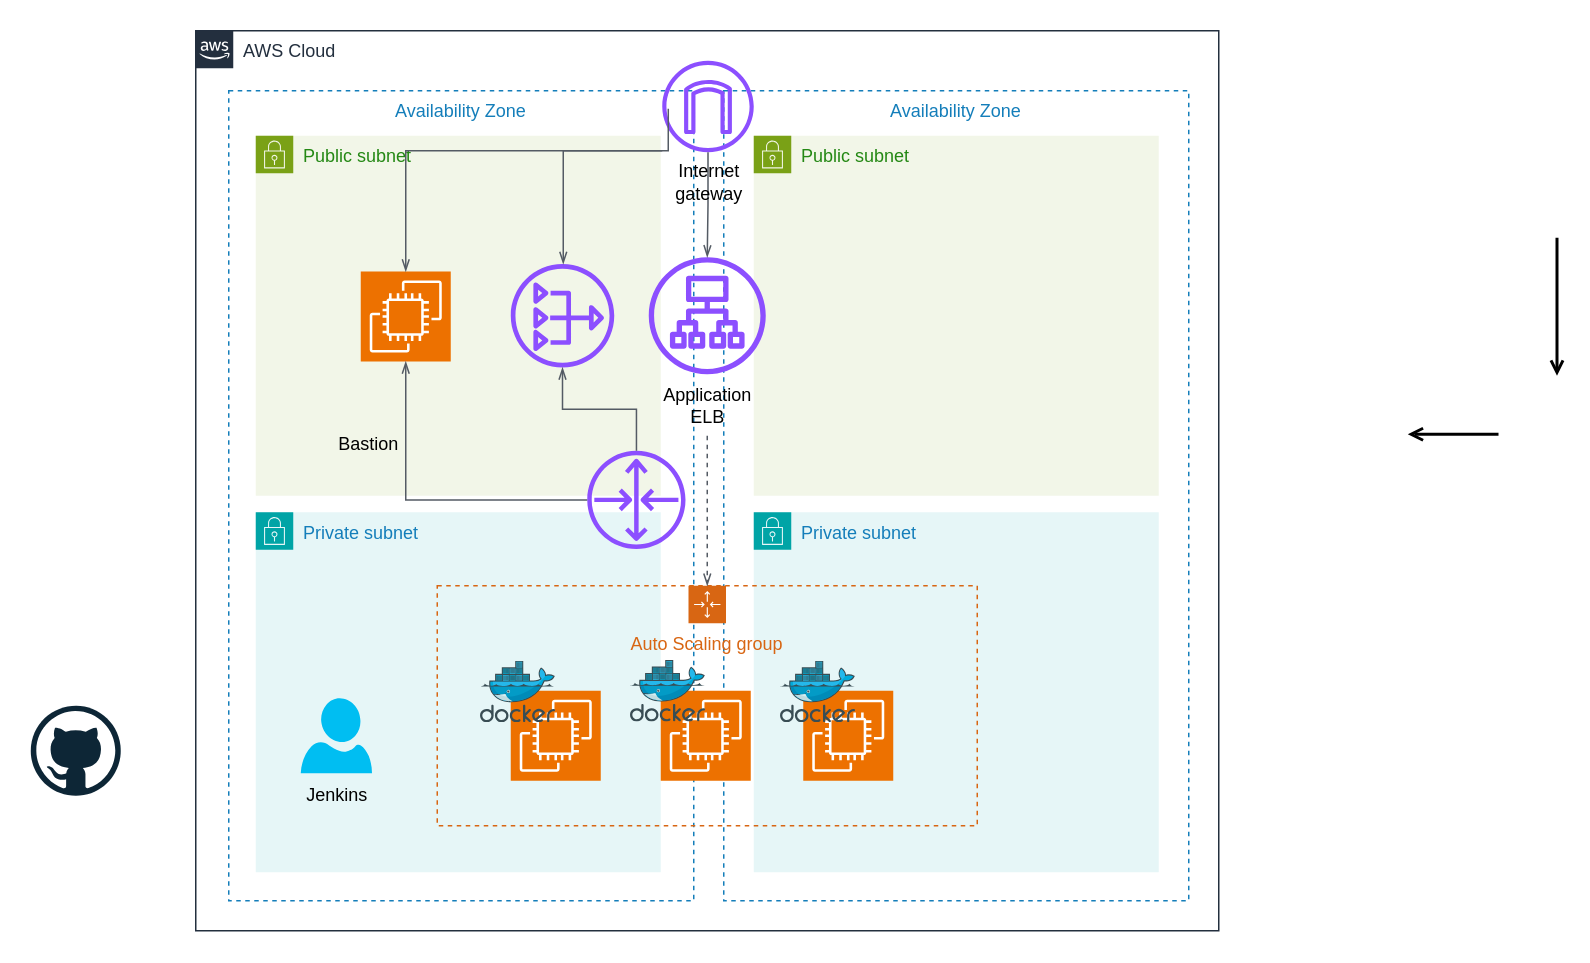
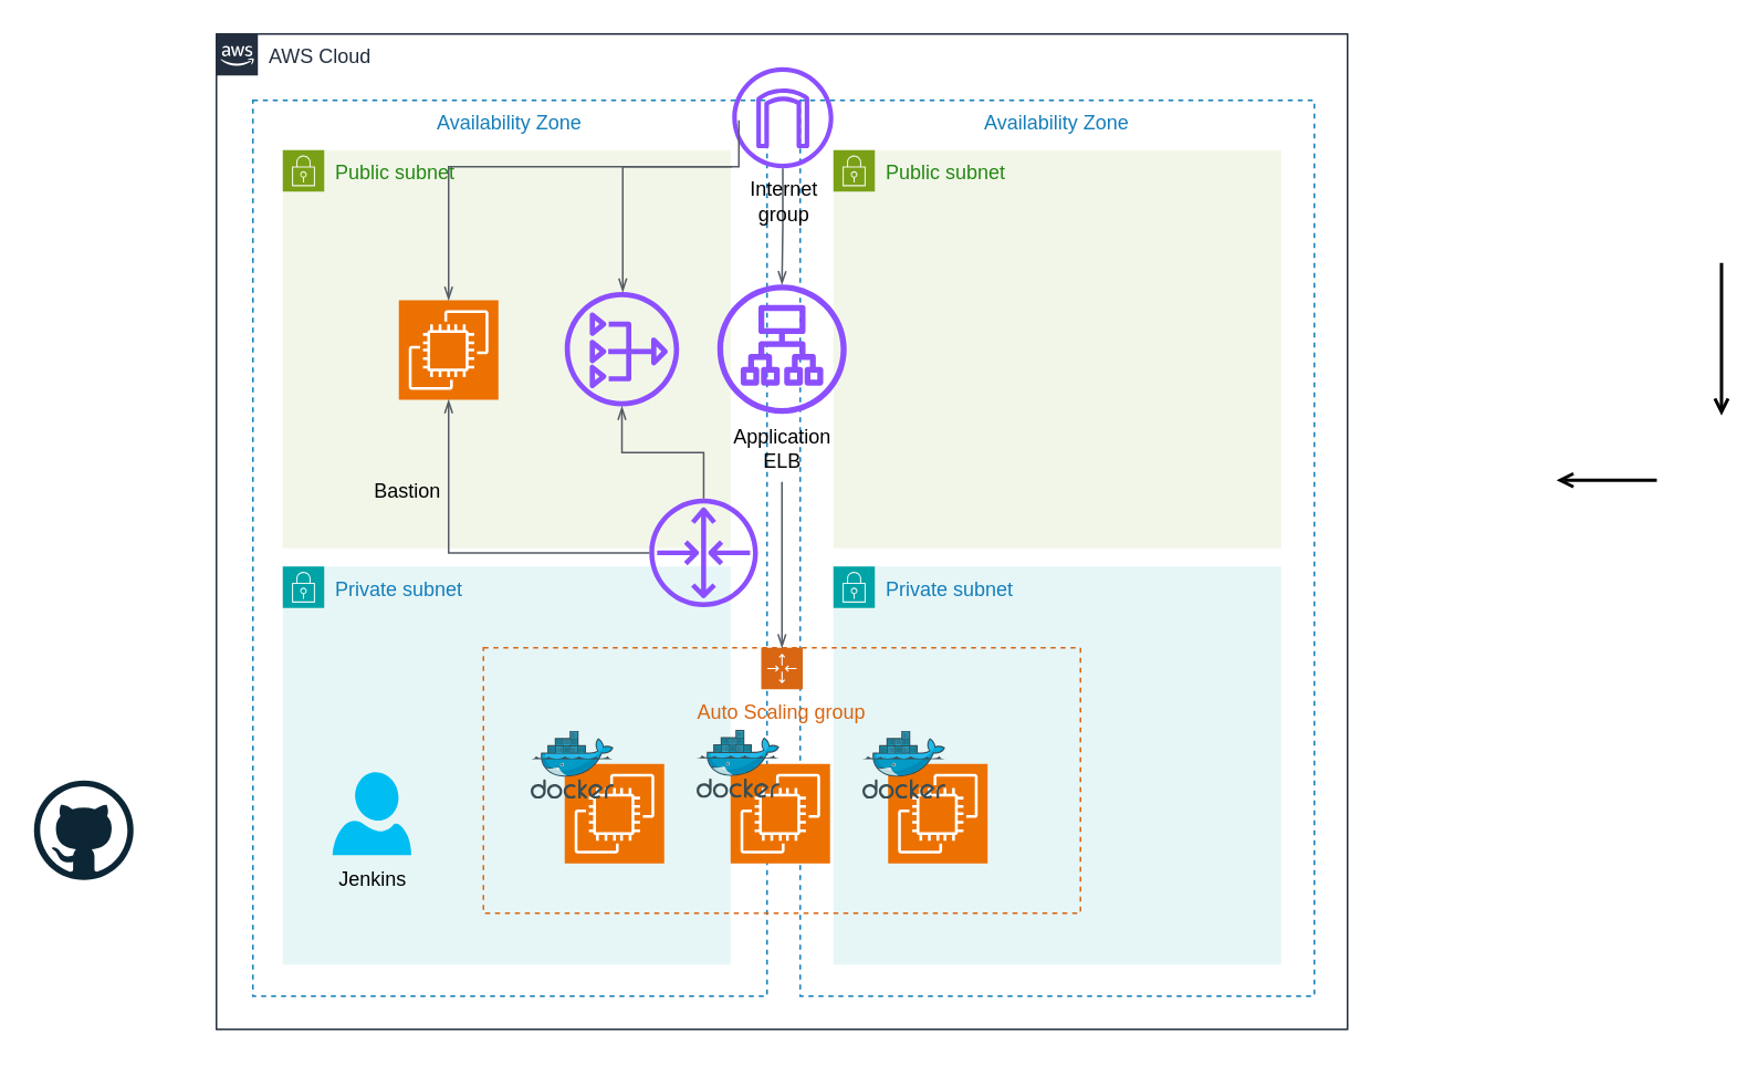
  <mxCell id="0" />
  <mxCell id="1" parent="0" />
  <mxCell id="2" value="AWS Cloud" style="points=[[0,0],[0.25,0],[0.5,0],[0.75,0],[1,0],[1,0.25],[1,0.5],[1,0.75],[1,1],[0.75,1],[0.5,1],[0.25,1],[0,1],[0,0.75],[0,0.5],[0,0.25]];outlineConnect=0;gradientColor=none;html=1;whiteSpace=wrap;fontSize=12;fontStyle=0;shape=mxgraph.aws4.group;grIcon=mxgraph.aws4.group_aws_cloud_alt;strokeColor=#232F3E;fillColor=none;verticalAlign=top;align=left;spacingLeft=30;fontColor=#232F3E;dashed=0;labelBackgroundColor=#ffffff;container=1;pointerEvents=0;collapsible=0;recursiveResize=0;" parent="1" vertex="1"><mxGeometry x="130" y="20" width="682" height="600" as="geometry" /></mxCell>
  <mxCell id="3" value="Availability Zone" style="fillColor=none;strokeColor=#147EBA;dashed=1;verticalAlign=top;fontStyle=0;fontColor=#147EBA;whiteSpace=wrap;html=1;" vertex="1" parent="2"><mxGeometry x="22" y="40" width="310" height="540" as="geometry" /></mxCell>
  <mxCell id="4" value="Availability Zone" style="fillColor=none;strokeColor=#147EBA;dashed=1;verticalAlign=top;fontStyle=0;fontColor=#147EBA;whiteSpace=wrap;html=1;" vertex="1" parent="2"><mxGeometry x="352" y="40" width="310" height="540" as="geometry" /></mxCell>
  <mxCell id="5" value="Private subnet" style="points=[[0,0],[0.25,0],[0.5,0],[0.75,0],[1,0],[1,0.25],[1,0.5],[1,0.75],[1,1],[0.75,1],[0.5,1],[0.25,1],[0,1],[0,0.75],[0,0.5],[0,0.25]];outlineConnect=0;gradientColor=none;html=1;whiteSpace=wrap;fontSize=12;fontStyle=0;container=1;pointerEvents=0;collapsible=0;recursiveResize=0;shape=mxgraph.aws4.group;grIcon=mxgraph.aws4.group_security_group;grStroke=0;strokeColor=#00A4A6;fillColor=#E6F6F7;verticalAlign=top;align=left;spacingLeft=30;fontColor=#147EBA;dashed=0;" vertex="1" parent="2"><mxGeometry x="40" y="321" width="270" height="240" as="geometry" /></mxCell>
  <mxCell id="6" value="Jenkins" style="text;html=1;align=center;verticalAlign=middle;resizable=0;points=[];autosize=1;strokeColor=none;fillColor=none;" vertex="1" parent="5"><mxGeometry x="23.75" y="174" width="60" height="30" as="geometry" /></mxCell>
  <mxCell id="7" value="Private subnet" style="points=[[0,0],[0.25,0],[0.5,0],[0.75,0],[1,0],[1,0.25],[1,0.5],[1,0.75],[1,1],[0.75,1],[0.5,1],[0.25,1],[0,1],[0,0.75],[0,0.5],[0,0.25]];outlineConnect=0;gradientColor=none;html=1;whiteSpace=wrap;fontSize=12;fontStyle=0;container=1;pointerEvents=0;collapsible=0;recursiveResize=0;shape=mxgraph.aws4.group;grIcon=mxgraph.aws4.group_security_group;grStroke=0;strokeColor=#00A4A6;fillColor=#E6F6F7;verticalAlign=top;align=left;spacingLeft=30;fontColor=#147EBA;dashed=0;" vertex="1" parent="2"><mxGeometry x="372" y="321" width="270" height="240" as="geometry" /></mxCell>
  <mxCell id="8" value="Public subnet" style="points=[[0,0],[0.25,0],[0.5,0],[0.75,0],[1,0],[1,0.25],[1,0.5],[1,0.75],[1,1],[0.75,1],[0.5,1],[0.25,1],[0,1],[0,0.75],[0,0.5],[0,0.25]];outlineConnect=0;gradientColor=none;html=1;whiteSpace=wrap;fontSize=12;fontStyle=0;container=1;pointerEvents=0;collapsible=0;recursiveResize=0;shape=mxgraph.aws4.group;grIcon=mxgraph.aws4.group_security_group;grStroke=0;strokeColor=#7AA116;fillColor=#F2F6E8;verticalAlign=top;align=left;spacingLeft=30;fontColor=#248814;dashed=0;" vertex="1" parent="2"><mxGeometry x="40" y="70" width="270" height="240" as="geometry" /></mxCell>
  <mxCell id="9" value="" style="sketch=0;points=[[0,0,0],[0.25,0,0],[0.5,0,0],[0.75,0,0],[1,0,0],[0,1,0],[0.25,1,0],[0.5,1,0],[0.75,1,0],[1,1,0],[0,0.25,0],[0,0.5,0],[0,0.75,0],[1,0.25,0],[1,0.5,0],[1,0.75,0]];outlineConnect=0;fontColor=#232F3E;fillColor=#ED7100;strokeColor=#ffffff;dashed=0;verticalLabelPosition=bottom;verticalAlign=top;align=center;html=1;fontSize=12;fontStyle=0;aspect=fixed;shape=mxgraph.aws4.resourceIcon;resIcon=mxgraph.aws4.ec2;" vertex="1" parent="8"><mxGeometry x="70" y="90.5" width="60" height="60" as="geometry" /></mxCell>
  <mxCell id="10" value="Bastion" style="text;html=1;align=center;verticalAlign=middle;resizable=0;points=[];autosize=1;strokeColor=none;fillColor=none;" vertex="1" parent="8"><mxGeometry x="45" y="190.5" width="60" height="30" as="geometry" /></mxCell>
  <mxCell id="11" value="" style="sketch=0;outlineConnect=0;fontColor=#232F3E;gradientColor=none;fillColor=#8C4FFF;strokeColor=none;dashed=0;verticalLabelPosition=bottom;verticalAlign=top;align=center;html=1;fontSize=12;fontStyle=0;aspect=fixed;pointerEvents=1;shape=mxgraph.aws4.nat_gateway;" vertex="1" parent="8"><mxGeometry x="170" y="85.5" width="69" height="69" as="geometry" /></mxCell>
  <mxCell id="12" value="Public subnet" style="points=[[0,0],[0.25,0],[0.5,0],[0.75,0],[1,0],[1,0.25],[1,0.5],[1,0.75],[1,1],[0.75,1],[0.5,1],[0.25,1],[0,1],[0,0.75],[0,0.5],[0,0.25]];outlineConnect=0;gradientColor=none;html=1;whiteSpace=wrap;fontSize=12;fontStyle=0;container=1;pointerEvents=0;collapsible=0;recursiveResize=0;shape=mxgraph.aws4.group;grIcon=mxgraph.aws4.group_security_group;grStroke=0;strokeColor=#7AA116;fillColor=#F2F6E8;verticalAlign=top;align=left;spacingLeft=30;fontColor=#248814;dashed=0;" vertex="1" parent="2"><mxGeometry x="372" y="70" width="270" height="240" as="geometry" /></mxCell>
  <mxCell id="13" value="" style="sketch=0;outlineConnect=0;fontColor=#232F3E;gradientColor=none;fillColor=#8C4FFF;strokeColor=none;dashed=0;verticalLabelPosition=bottom;verticalAlign=top;align=center;html=1;fontSize=12;fontStyle=0;aspect=fixed;pointerEvents=1;shape=mxgraph.aws4.application_load_balancer;" vertex="1" parent="2"><mxGeometry x="302" y="151" width="78" height="78" as="geometry" /></mxCell>
  <mxCell id="14" value="Auto Scaling group" style="points=[[0,0],[0.25,0],[0.5,0],[0.75,0],[1,0],[1,0.25],[1,0.5],[1,0.75],[1,1],[0.75,1],[0.5,1],[0.25,1],[0,1],[0,0.75],[0,0.5],[0,0.25]];outlineConnect=0;gradientColor=none;html=1;whiteSpace=wrap;fontSize=12;fontStyle=0;container=1;pointerEvents=0;collapsible=0;recursiveResize=0;shape=mxgraph.aws4.groupCenter;grIcon=mxgraph.aws4.group_auto_scaling_group;grStroke=1;strokeColor=#D86613;fillColor=none;verticalAlign=top;align=center;fontColor=#D86613;dashed=1;spacingTop=25;" vertex="1" parent="2"><mxGeometry x="161" y="370" width="360" height="160" as="geometry" /></mxCell>
  <mxCell id="15" value="" style="sketch=0;points=[[0,0,0],[0.25,0,0],[0.5,0,0],[0.75,0,0],[1,0,0],[0,1,0],[0.25,1,0],[0.5,1,0],[0.75,1,0],[1,1,0],[0,0.25,0],[0,0.5,0],[0,0.75,0],[1,0.25,0],[1,0.5,0],[1,0.75,0]];outlineConnect=0;fontColor=#232F3E;fillColor=#ED7100;strokeColor=#ffffff;dashed=0;verticalLabelPosition=bottom;verticalAlign=top;align=center;html=1;fontSize=12;fontStyle=0;aspect=fixed;shape=mxgraph.aws4.resourceIcon;resIcon=mxgraph.aws4.ec2;" vertex="1" parent="14"><mxGeometry x="149" y="70" width="60" height="60" as="geometry" /></mxCell>
  <mxCell id="16" value="" style="sketch=0;points=[[0,0,0],[0.25,0,0],[0.5,0,0],[0.75,0,0],[1,0,0],[0,1,0],[0.25,1,0],[0.5,1,0],[0.75,1,0],[1,1,0],[0,0.25,0],[0,0.5,0],[0,0.75,0],[1,0.25,0],[1,0.5,0],[1,0.75,0]];outlineConnect=0;fontColor=#232F3E;fillColor=#ED7100;strokeColor=#ffffff;dashed=0;verticalLabelPosition=bottom;verticalAlign=top;align=center;html=1;fontSize=12;fontStyle=0;aspect=fixed;shape=mxgraph.aws4.resourceIcon;resIcon=mxgraph.aws4.ec2;" vertex="1" parent="14"><mxGeometry x="244" y="70" width="60" height="60" as="geometry" /></mxCell>
  <mxCell id="17" value="" style="image;sketch=0;aspect=fixed;html=1;points=[];align=center;fontSize=12;image=img/lib/mscae/Docker.svg;" vertex="1" parent="14"><mxGeometry x="129" y="50" width="50" height="41" as="geometry" /></mxCell>
  <mxCell id="18" value="" style="sketch=0;points=[[0,0,0],[0.25,0,0],[0.5,0,0],[0.75,0,0],[1,0,0],[0,1,0],[0.25,1,0],[0.5,1,0],[0.75,1,0],[1,1,0],[0,0.25,0],[0,0.5,0],[0,0.75,0],[1,0.25,0],[1,0.5,0],[1,0.75,0]];outlineConnect=0;fontColor=#232F3E;fillColor=#ED7100;strokeColor=#ffffff;dashed=0;verticalLabelPosition=bottom;verticalAlign=top;align=center;html=1;fontSize=12;fontStyle=0;aspect=fixed;shape=mxgraph.aws4.resourceIcon;resIcon=mxgraph.aws4.ec2;" vertex="1" parent="2"><mxGeometry x="210" y="440" width="60" height="60" as="geometry" /></mxCell>
  <mxCell id="19" value="" style="sketch=0;outlineConnect=0;fontColor=#232F3E;gradientColor=none;fillColor=#8C4FFF;strokeColor=none;dashed=0;verticalLabelPosition=bottom;verticalAlign=top;align=center;html=1;fontSize=12;fontStyle=0;aspect=fixed;pointerEvents=1;shape=mxgraph.aws4.internet_gateway;" vertex="1" parent="2"><mxGeometry x="311" y="20" width="61" height="61" as="geometry" /></mxCell>
  <mxCell id="20" value="" style="sketch=0;outlineConnect=0;fontColor=#232F3E;gradientColor=none;fillColor=#8C4FFF;strokeColor=none;dashed=0;verticalLabelPosition=bottom;verticalAlign=top;align=center;html=1;fontSize=12;fontStyle=0;aspect=fixed;pointerEvents=1;shape=mxgraph.aws4.router;" vertex="1" parent="2"><mxGeometry x="261" y="280" width="65.5" height="65.5" as="geometry" /></mxCell>
  <mxCell id="21" value="" style="verticalLabelPosition=bottom;html=1;verticalAlign=top;align=center;strokeColor=none;fillColor=#00BEF2;shape=mxgraph.azure.user;" vertex="1" parent="2"><mxGeometry x="70" y="445" width="47.5" height="50" as="geometry" /></mxCell>
  <mxCell id="22" value="" style="image;sketch=0;aspect=fixed;html=1;points=[];align=center;fontSize=12;image=img/lib/mscae/Docker.svg;" vertex="1" parent="2"><mxGeometry x="190" y="420.5" width="50" height="41" as="geometry" /></mxCell>
  <mxCell id="23" value="" style="image;sketch=0;aspect=fixed;html=1;points=[];align=center;fontSize=12;image=img/lib/mscae/Docker.svg;" vertex="1" parent="2"><mxGeometry x="390" y="420.5" width="50" height="41" as="geometry" /></mxCell>
  <mxCell id="24" value="" style="edgeStyle=orthogonalEdgeStyle;html=1;endArrow=openThin;elbow=vertical;startArrow=none;endFill=0;strokeColor=#545B64;rounded=0;" edge="1" parent="2" source="19" target="13"><mxGeometry width="100" relative="1" as="geometry"><mxPoint x="-210" y="170" as="sourcePoint" /><mxPoint x="-110" y="170" as="targetPoint" /></mxGeometry></mxCell>
  <mxCell id="25" value="Application&lt;div&gt;ELB&lt;/div&gt;" style="text;html=1;align=center;verticalAlign=middle;resizable=0;points=[];autosize=1;strokeColor=none;fillColor=none;" vertex="1" parent="2"><mxGeometry x="301" y="230" width="80" height="40" as="geometry" /></mxCell>
- <mxCell id="26" value="Internet&lt;div&gt;gateway&lt;/div&gt;" style="text;html=1;align=center;verticalAlign=middle;resizable=0;points=[];autosize=1;strokeColor=none;fillColor=none;" vertex="1" parent="2"><mxGeometry x="306.5" y="81" width="70" height="40" as="geometry" /></mxCell>
+ <mxCell id="26" value="Internet&lt;div&gt;group&lt;/div&gt;" style="text;html=1;align=center;verticalAlign=middle;resizable=0;points=[];autosize=1;strokeColor=none;fillColor=none;" vertex="1" parent="2"><mxGeometry x="306.5" y="81" width="70" height="40" as="geometry" /></mxCell>
  <mxCell id="27" value="" style="edgeStyle=orthogonalEdgeStyle;html=1;endArrow=openThin;elbow=vertical;startArrow=none;endFill=0;strokeColor=#545B64;rounded=0;" edge="1" parent="2" source="19" target="11"><mxGeometry width="100" relative="1" as="geometry"><mxPoint x="352" y="91" as="sourcePoint" /><mxPoint x="351" y="161" as="targetPoint" /><Array as="points"><mxPoint x="245" y="80" /></Array></mxGeometry></mxCell>
  <mxCell id="28" value="" style="edgeStyle=orthogonalEdgeStyle;html=1;endArrow=openThin;elbow=vertical;startArrow=none;endFill=0;strokeColor=#545B64;rounded=0;entryX=0.5;entryY=0;entryDx=0;entryDy=0;entryPerimeter=0;exitX=0.066;exitY=0.525;exitDx=0;exitDy=0;exitPerimeter=0;" edge="1" parent="2" source="19" target="9"><mxGeometry width="100" relative="1" as="geometry"><mxPoint x="321" y="61" as="sourcePoint" /><mxPoint x="255" y="166" as="targetPoint" /><Array as="points"><mxPoint x="315" y="80" /><mxPoint x="140" y="80" /></Array></mxGeometry></mxCell>
- <mxCell id="29" value="" style="edgeStyle=orthogonalEdgeStyle;html=1;endArrow=openThin;elbow=vertical;startArrow=none;endFill=0;strokeColor=#545B64;rounded=0;entryX=0.5;entryY=0;entryDx=0;entryDy=0;dashed=1;" edge="1" parent="2" source="25" target="14"><mxGeometry width="100" relative="1" as="geometry"><mxPoint x="352" y="91" as="sourcePoint" /><mxPoint x="351" y="161" as="targetPoint" /></mxGeometry></mxCell>
+ <mxCell id="29" value="" style="edgeStyle=orthogonalEdgeStyle;html=1;endArrow=openThin;elbow=vertical;startArrow=none;endFill=0;strokeColor=#545B64;rounded=0;entryX=0.5;entryY=0;entryDx=0;entryDy=0;" edge="1" parent="2" source="25" target="14"><mxGeometry width="100" relative="1" as="geometry"><mxPoint x="352" y="91" as="sourcePoint" /><mxPoint x="351" y="161" as="targetPoint" /></mxGeometry></mxCell>
  <mxCell id="30" value="" style="edgeStyle=orthogonalEdgeStyle;html=1;endArrow=openThin;elbow=vertical;startArrow=none;endFill=0;strokeColor=#545B64;rounded=0;" edge="1" parent="2" source="20" target="9"><mxGeometry width="100" relative="1" as="geometry"><mxPoint x="160" y="340" as="sourcePoint" /><mxPoint x="260" y="340" as="targetPoint" /></mxGeometry></mxCell>
  <mxCell id="31" value="" style="edgeStyle=orthogonalEdgeStyle;html=1;endArrow=none;elbow=vertical;startArrow=openThin;startFill=0;strokeColor=#545B64;rounded=0;" edge="1" parent="2" source="11" target="20"><mxGeometry width="100" relative="1" as="geometry"><mxPoint x="160" y="340" as="sourcePoint" /><mxPoint x="260" y="340" as="targetPoint" /></mxGeometry></mxCell>
  <mxCell id="32" style="edgeStyle=orthogonalEdgeStyle;rounded=0;orthogonalLoop=1;jettySize=auto;html=1;endArrow=open;endFill=0;strokeWidth=2;" parent="1" edge="1"><mxGeometry relative="1" as="geometry"><mxPoint x="1037.5" y="158" as="sourcePoint" /><mxPoint x="1037.5" y="250" as="targetPoint" /></mxGeometry></mxCell>
  <mxCell id="33" value="" style="edgeStyle=orthogonalEdgeStyle;rounded=0;orthogonalLoop=1;jettySize=auto;html=1;endArrow=open;endFill=0;strokeWidth=2;" parent="1" edge="1"><mxGeometry relative="1" as="geometry"><mxPoint x="998.5" y="289" as="sourcePoint" /><mxPoint x="938" y="289" as="targetPoint" /></mxGeometry></mxCell>
  <mxCell id="34" value="" style="dashed=0;outlineConnect=0;html=1;align=center;labelPosition=center;verticalLabelPosition=bottom;verticalAlign=top;shape=mxgraph.weblogos.github" vertex="1" parent="1"><mxGeometry x="20" y="470" width="60" height="60" as="geometry" /></mxCell>
